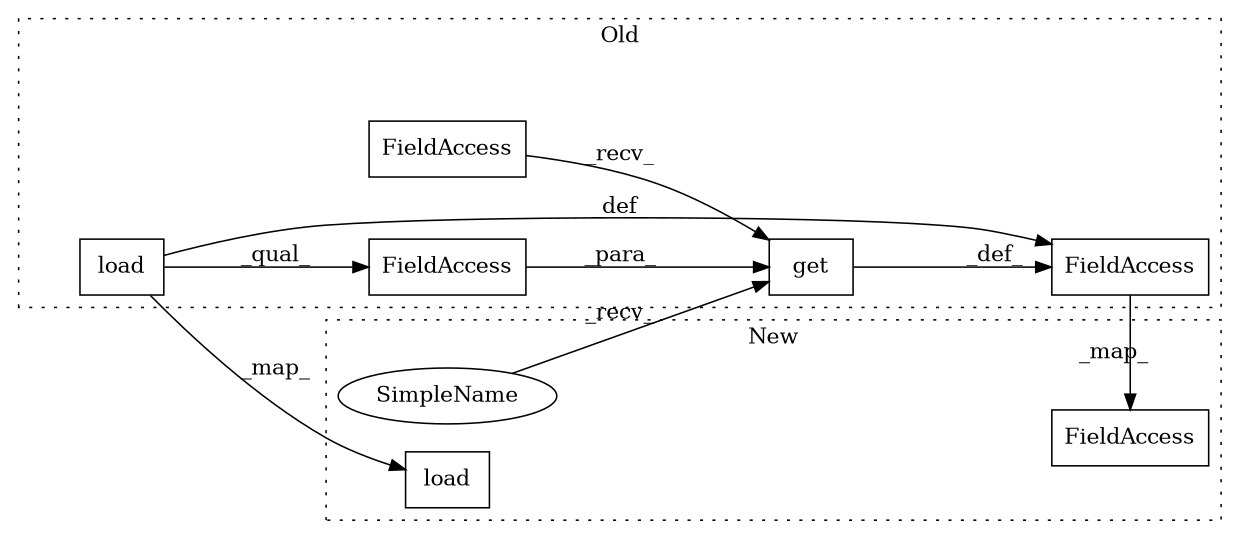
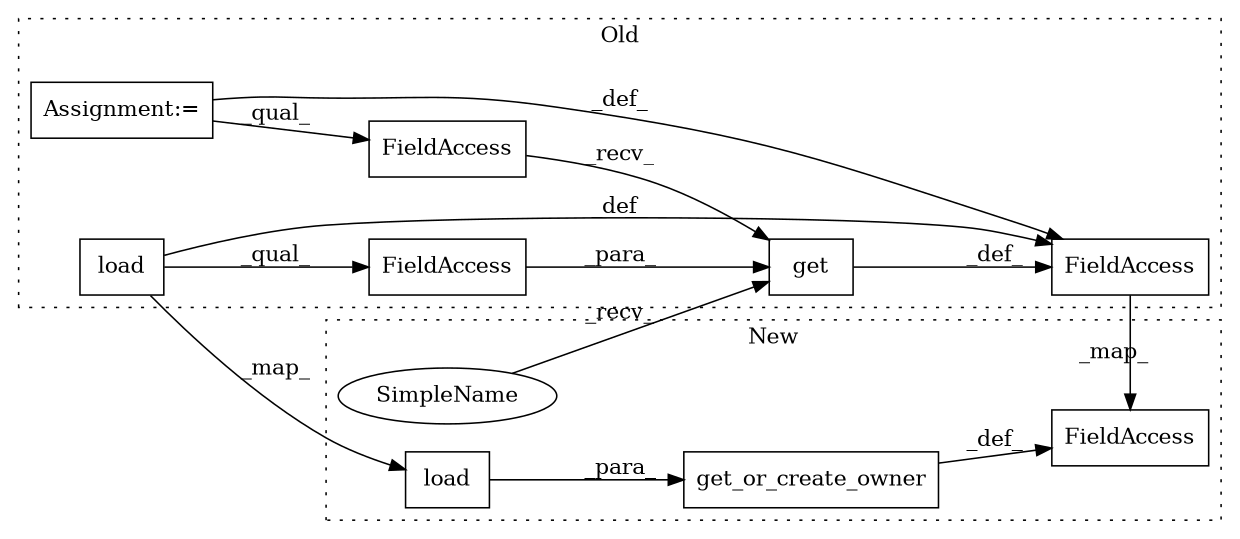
  digraph {
    rankdir=LR
    node [a=32 l=6 shape=box]
    n1 [l="4,1" label=get s="595,618"]
    n2 [a=22 l=13 label=FieldAccess s=581]
    n3 [a=22 l=19 label=FieldAccess s=599]
    n4 [label=load s=607]
+   n5 [a=7 l=5 label="Assignment:=" s=521]
    n6 [a=22 l=18 label=FieldAccess s=703]
+   n7 [l="20,1" label=get_or_create_owner s="544,578"]
    n8 [label=load s=572]
    n9 [a=22 l=18 label=FieldAccess s=663]
    n10 [a=42 l=7 label=SimpleName s=536 shape=ellipse]
    subgraph cluster_1 {
      label=Old
      style=dotted
      n1
      n2
      n3
      n4
+     n5
      n6
    }
    subgraph cluster_2 {
      label=New
      style=dotted
+     n7
      n8
      n9
      n10
    }
    n1 -> n6 [label=_def_]
    n2 -> n1 [label=_recv_]
    n3 -> n1 [label=_para_]
    n4 -> n3 [label=_qual_]
    n4 -> n6 [label=_def_]
    n4 -> n8 [label=_map_]
+   n5 -> n2 [label=_qual_]
+   n5 -> n6 [label=_def_]
    n6 -> n9 [label=_map_]
+   n7 -> n9 [label=_def_]
+   n8 -> n7 [label=_para_]
    n10 -> n1 [label=_recv_]
  }
